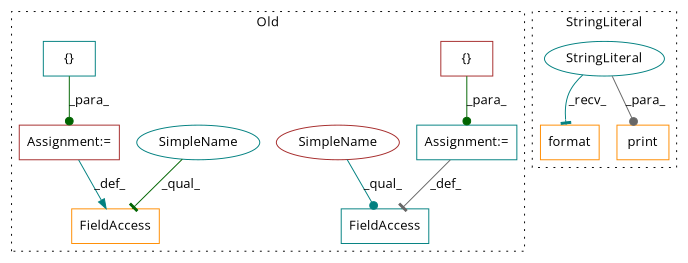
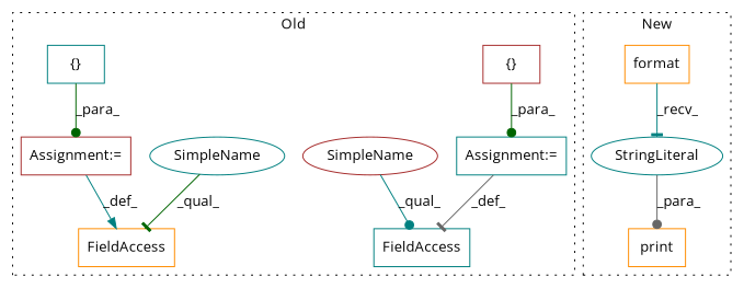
  digraph {
    fontname="Open Sans"
    node [a=4 color=teal fontname="Open Sans" l=2 s=3474 shape=box]
    edge [arrowhead=dot color=darkgreen fontname="Open Sans"]
    n1 [color=brown label="{}" s=3507]
    n2 [a=7 l=1 label="Assignment:=" s=3489]
    n3 [a=22 l=15 label=FieldAccess]
    n4 [a=22 color=darkorange l=15 label=FieldAccess s=2611]
    n5 [label="{}" s=2644]
    n6 [a=7 color=brown l=1 label="Assignment:=" s=2626]
    n7 [a=42 color=brown l=4 label=SimpleName shape=ellipse]
    n8 [a=42 l=4 label=SimpleName s=2611 shape=ellipse]
    n9 [a=32 color=darkorange l="7,1" label=format s="2920,2928"]
    n10 [a=45 l=43 label=StringLiteral s=2876 shape=ellipse]
    n11 [a=32 color=darkorange l="6,1" label=print s="2870,2929"]
    subgraph cluster_1 {
      label=Old
      style=dotted
      n1
      n2
      n3
      n4
      n5
      n6
      n7
      n8
    }
    subgraph cluster_2 {
-     label=StringLiteral
+     label=New
      style=dotted
      n9
      n10
      n11
    }
    n1 -> n2 [label=_para_]
    n2 -> n3 [arrowhead=tee color=gray40 label=_def_]
    n5 -> n6 [label=_para_]
    n6 -> n4 [arrowhead=normal color=teal label=_def_]
    n7 -> n3 [color=teal label=_qual_]
    n8 -> n4 [arrowhead=tee label=_qual_]
-   n10 -> n9 [arrowhead=tee color=teal label=_recv_]
+   n9 -> n10 [arrowhead=tee color=teal label=_recv_]
    n10 -> n11 [color=gray40 label=_para_]
  }
